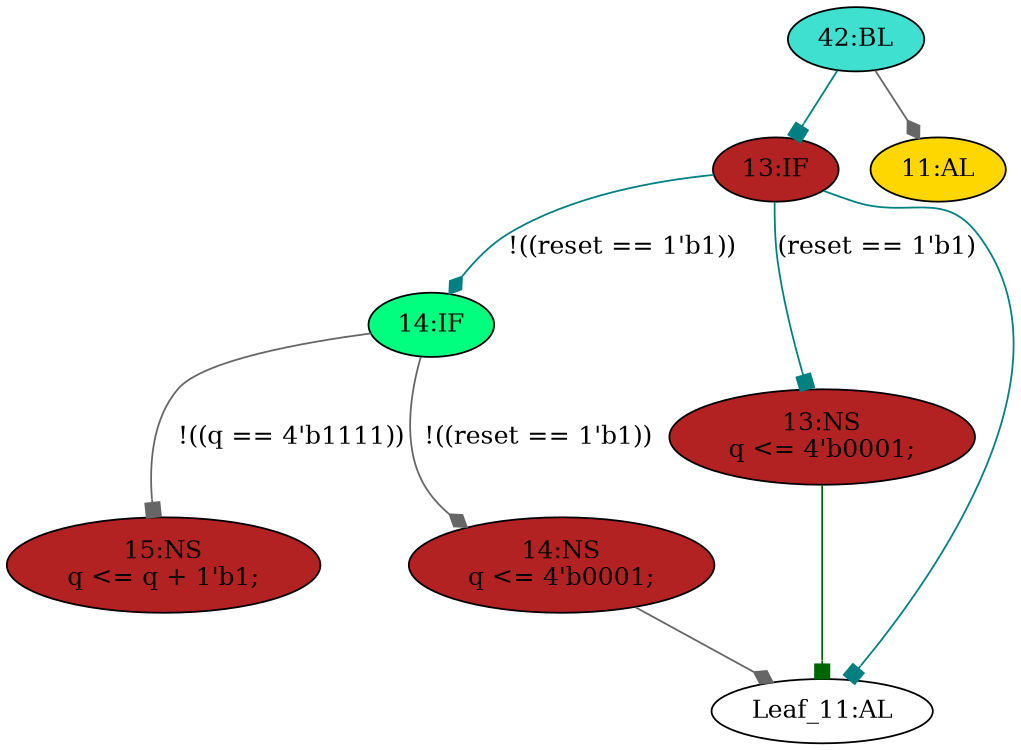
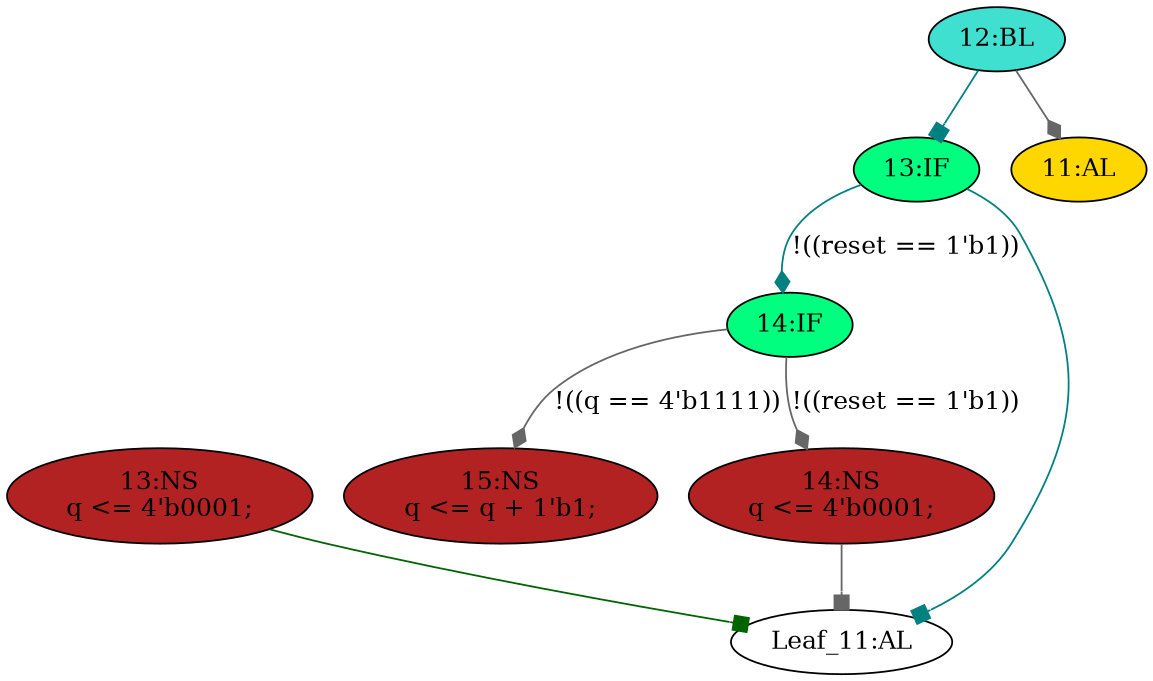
  strict digraph {
    node [fillcolor=firebrick statements="[]" style=filled typ=NonblockingSubstitution]
    edge [arrowhead=box color=teal cond="[]" lineno=None]
-   n1 [ast="<pyverilog.vparser.ast.IfStatement object at 0x7ffaab7a64d0>" label="13:IF" typ=IfStatement]
+   n1 [ast="<pyverilog.vparser.ast.IfStatement object at 0x7ffaab7a64d0>" fillcolor=springgreen label="13:IF" typ=IfStatement]
    n2 [ast="<pyverilog.vparser.ast.IfStatement object at 0x7ffaab7a65d0>" fillcolor=springgreen label="14:IF" typ=IfStatement]
    n3 [ast="<pyverilog.vparser.ast.NonblockingSubstitution object at 0x7ffaab7a6a50>" label="13:NS\nq <= 4'b0001;" statements="[<pyverilog.vparser.ast.NonblockingSubstitution object at 0x7ffaab7a6a50>]"]
    n4 [def_var="['q']" label="Leaf_11:AL" fillcolor="" statements="" style="" typ=""]
    n5 [ast="<pyverilog.vparser.ast.NonblockingSubstitution object at 0x7ffaab7a6610>" label="15:NS\nq <= q + 1'b1;" statements="[<pyverilog.vparser.ast.NonblockingSubstitution object at 0x7ffaab7a6610>]"]
    n6 [ast="<pyverilog.vparser.ast.NonblockingSubstitution object at 0x7ffaab7a6850>" label="14:NS\nq <= 4'b0001;" statements="[<pyverilog.vparser.ast.NonblockingSubstitution object at 0x7ffaab7a6850>]"]
    n7 [ast="<pyverilog.vparser.ast.Always object at 0x7ffaab7a6c50>" clk_sens=True fillcolor=gold label="11:AL" sens="['clk', 'reset']" typ=Always use_var="['q', 'reset']"]
-   n8 [ast="<pyverilog.vparser.ast.Block object at 0x7ffaab7a6dd0>" fillcolor=turquoise label="42:BL" typ=Block]
+   n8 [ast="<pyverilog.vparser.ast.Block object at 0x7ffaab7a6dd0>" fillcolor=turquoise label="12:BL" typ=Block]
    n1 -> n2 [arrowhead=diamond cond="['reset']" label="!((reset == 1'b1))" lineno=13]
-   n1 -> n3 [cond="['reset']" label="(reset == 1'b1)" lineno=13]
    n1 -> n4
-   n2 -> n5 [color=gray40 cond="['q']" label="!((q == 4'b1111))" lineno=14]
+   n2 -> n5 [arrowhead=diamond color=gray40 cond="['q']" label="!((q == 4'b1111))" lineno=14]
    n2 -> n6 [arrowhead=diamond color=gray40 cond="['q']" label="!((reset == 1'b1))" lineno=14]
    n3 -> n4 [color=darkgreen]
-   n6 -> n4 [arrowhead=diamond color=gray40]
+   n6 -> n4 [color=gray40]
    n8 -> n1
    n8 -> n7 [arrowhead=diamond color=gray40]
  }
